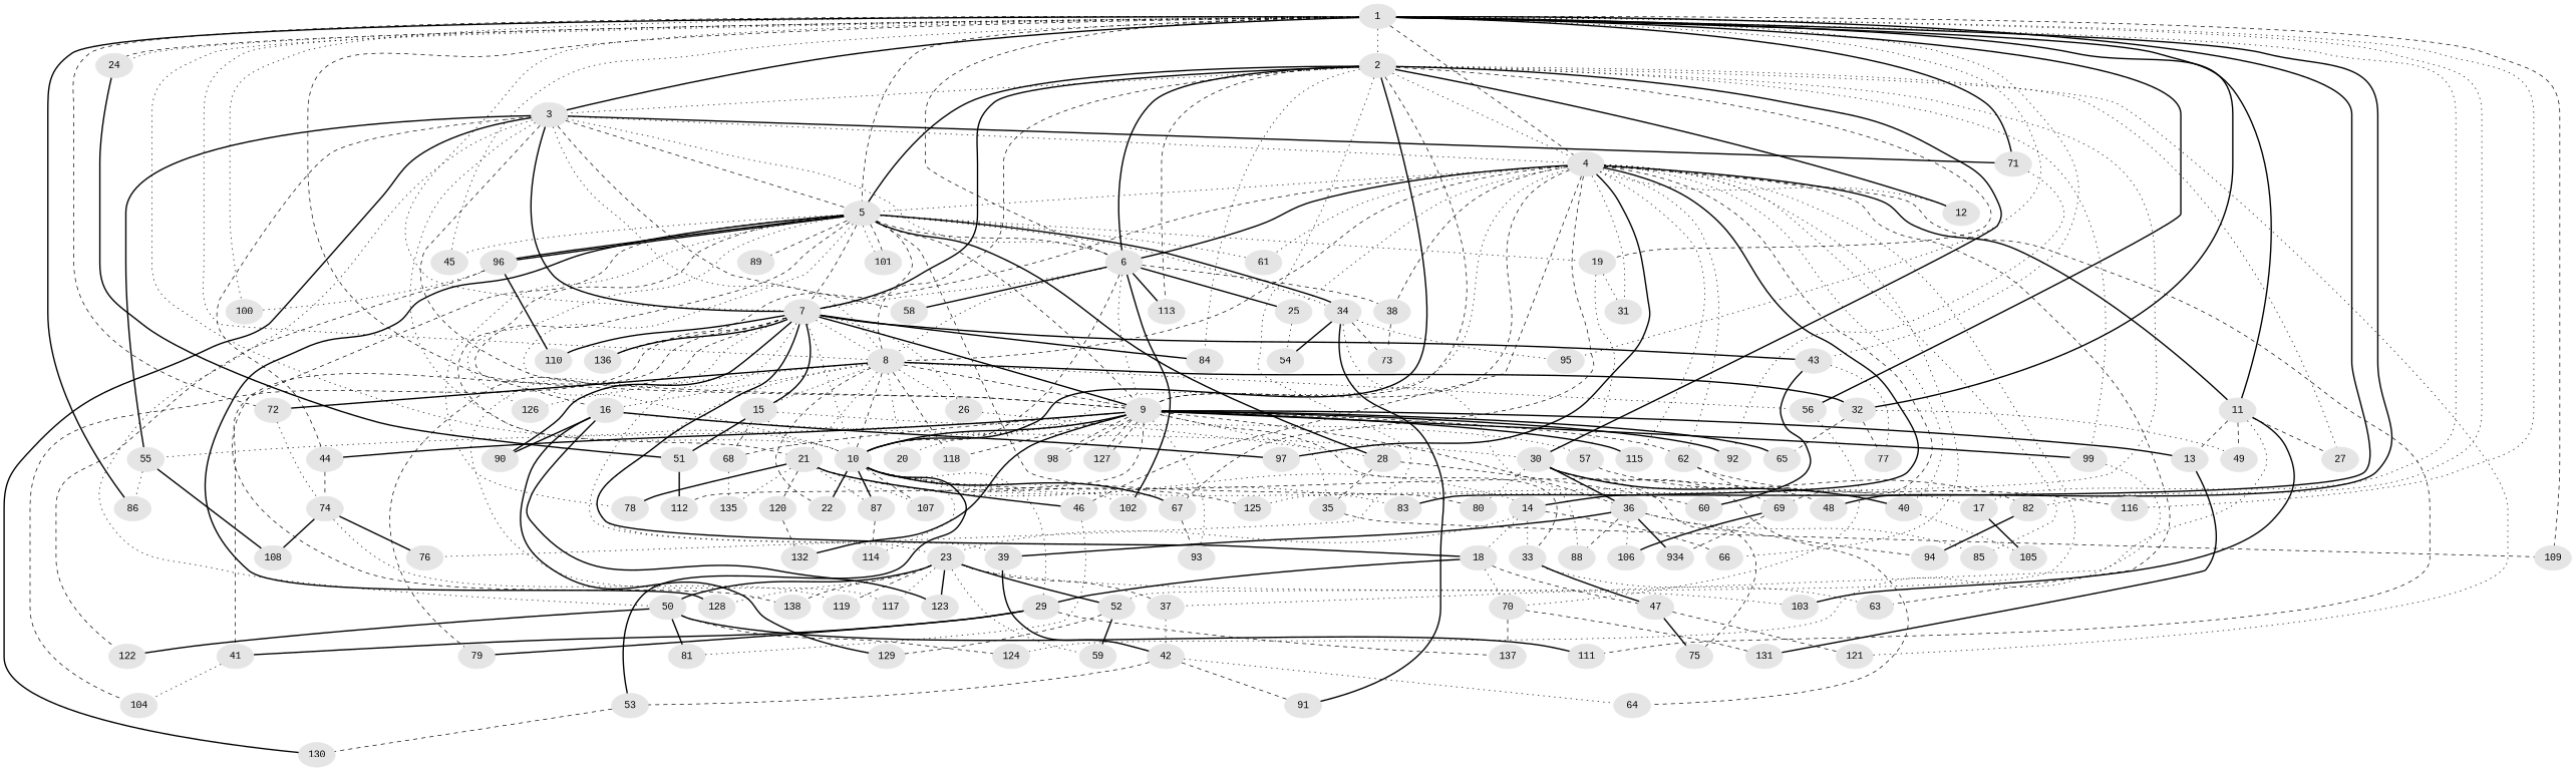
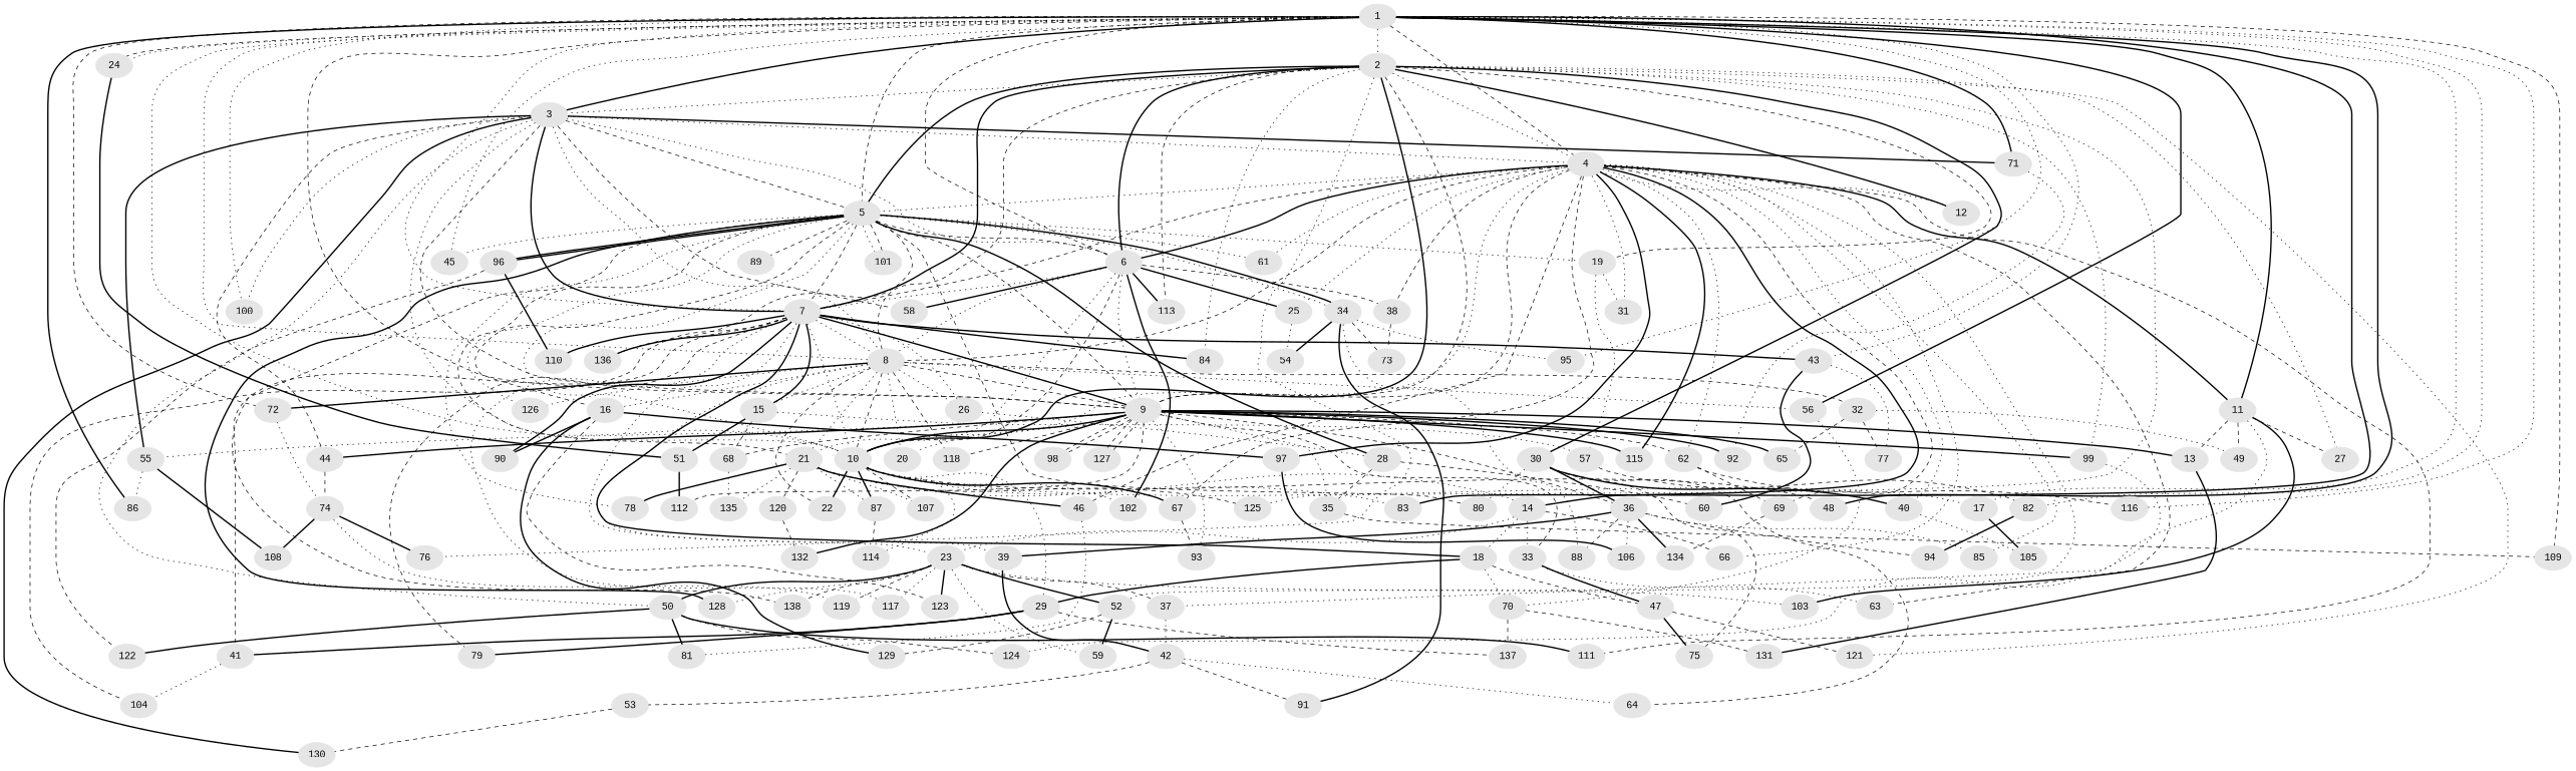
  graph {
    fontname="Liberation Mono"
    node [color=gray90 fontname="Liberation Mono" style=filled]
    edge [fontname="Liberation Mono" style=dotted]
    1
    2
    3
    4
    5
    6
    7
    8
    9
    10
    11
    17
    24
    32
    43
    45
    48
    56
    71
    72
    82
    83
    86
    95
    100
    109
    116
    12
    19
    27
    30
    76
    84
    99
    113
    121
    125
    44
    50
    55
    58
    130
    14
    25
    31
    38
    40
    46
    52
    61
    62
    63
    66
    67
    69
    85
    97
    111
    115
    16
    21
    28
    34
    78
    80
    89
    96
    101
    126
    128
    136
    138
    102
    79
    15
    18
    23
    26
    41
    90
    104
    110
    117
    20
    22
    39
    118
    13
    33
    35
    36
    65
    68
    92
    93
    98
    112
    127
    132
    29
    53
    87
    107
    114
    37
    49
    103
    105
    51
    77
    60
    70
    74
    94
    57
    64
    75
    124
    81
    122
    108
    54
    73
    129
    59
    106
-   134 [label=934]
+   134
    123
    120
    135
    88
    91
    47
    119
    42
    131
    137
    1 -- 2
    1 -- 3 [style=bold]
    1 -- 4 [style=dashed]
    1 -- 5 [style=dashed]
    1 -- 6 [style=dashed]
    1 -- 7
    1 -- 8
    1 -- 9 [style=dashed]
    1 -- 10
    1 -- 11 [style=bold]
    1 -- 17
    1 -- 24 [style=dashed]
    1 -- 24
-   1 -- 32 [style=bold]
    1 -- 43
    1 -- 45
    1 -- 48 [style=bold]
    1 -- 56 [style=bold]
    1 -- 71 [style=bold]
    1 -- 72 [style=dashed]
    1 -- 82
    1 -- 83 [style=bold]
    1 -- 86 [style=bold]
    1 -- 95
    1 -- 100
    1 -- 109 [style=dashed]
    1 -- 116
    2 -- 3
    2 -- 4
    2 -- 5 [style=bold]
    2 -- 6 [style=bold]
    2 -- 7 [style=bold]
    2 -- 8 [style=dashed]
    2 -- 9 [style=dashed]
    2 -- 10 [style=bold]
    2 -- 12 [style=bold]
    2 -- 19 [style=dashed]
    2 -- 27
    2 -- 30 [style=bold]
    2 -- 76
    2 -- 84
    2 -- 99
    2 -- 113 [style=dashed]
    2 -- 121
    2 -- 125
    3 -- 4
    3 -- 5 [style=dashed]
    3 -- 6
    3 -- 7 [style=bold]
    3 -- 8
    3 -- 9 [style=dashed]
    3 -- 10
    3 -- 71 [style=bold]
-   96 -- 100
+   3 -- 100
    3 -- 44 [style=dashed]
    3 -- 50
    3 -- 55 [style=bold]
    3 -- 58 [style=dashed]
    3 -- 130 [style=bold]
    4 -- 5
    4 -- 6 [style=bold]
    4 -- 7 [style=dashed]
    4 -- 8 [style=dashed]
    4 -- 9 [style=dashed]
    4 -- 10
    4 -- 11 [style=bold]
    4 -- 12
    4 -- 14 [style=bold]
    4 -- 25
    4 -- 31
    4 -- 38 [style=dashed]
    4 -- 40
    4 -- 46 [style=dashed]
    4 -- 52
    4 -- 61
    4 -- 62
    4 -- 63 [style=dashed]
    4 -- 66
    4 -- 67 [style=dashed]
    4 -- 69 [style=dashed]
    4 -- 85
    4 -- 97 [style=bold]
    4 -- 111 [style=dashed]
-   4 -- 115
+   4 -- 115 [style=bold]
    5 -- 6 [style=dashed]
    5 -- 7 [style=dashed]
    5 -- 9 [style=dashed]
    5 -- 10
    5 -- 45
    5 -- 19
    5 -- 61
    5 -- 16 [style=dashed]
    5 -- 21 [style=dashed]
    5 -- 28 [style=bold]
    5 -- 34
    5 -- 34 [style=bold]
    5 -- 78
    5 -- 80 [style=dashed]
    5 -- 89 [style=dashed]
    5 -- 96 [style=bold]
    5 -- 96 [style=bold]
    5 -- 101
    5 -- 101 [style=dashed]
    5 -- 126
    5 -- 128 [style=bold]
    5 -- 136 [style=dashed]
    5 -- 138 [style=dashed]
    6 -- 7
    6 -- 8
    6 -- 9
    6 -- 10 [style=dashed]
    6 -- 113 [style=bold]
    6 -- 58 [style=bold]
    6 -- 25 [style=bold]
    6 -- 38 [style=dashed]
-   15 -- 21
+   6 -- 21
    6 -- 102 [style=bold]
    7 -- 8
    7 -- 9 [style=bold]
    7 -- 10
    7 -- 43 [style=bold]
    7 -- 84 [style=bold]
    7 -- 136 [style=bold]
    7 -- 79 [style=dashed]
    7 -- 15 [style=bold]
    7 -- 18 [style=bold]
    7 -- 23
    7 -- 26
    7 -- 41 [style=dashed]
    7 -- 90 [style=bold]
    7 -- 104 [style=dashed]
    7 -- 110 [style=bold]
    7 -- 117
    8 -- 9 [style=dashed]
    8 -- 10 [style=dashed]
-   8 -- 32 [style=bold]
+   8 -- 32 [style=dashed]
    8 -- 56
    8 -- 72 [style=bold]
    8 -- 16
    8 -- 126
    8 -- 15
    8 -- 26
    8 -- 20
    8 -- 22 [style=dashed]
    8 -- 39
    8 -- 118 [style=dashed]
    9 -- 10 [style=bold]
    9 -- 99 [style=bold]
    9 -- 44 [style=bold]
    9 -- 55
    9 -- 62 [style=dashed]
    9 -- 115 [style=bold]
    9 -- 20
    9 -- 118 [style=dashed]
    9 -- 13 [style=bold]
    9 -- 33 [style=dashed]
    9 -- 35
    9 -- 36 [style=dashed]
    9 -- 65 [style=bold]
    9 -- 68 [style=dashed]
    9 -- 92 [style=bold]
    9 -- 93
    9 -- 98 [style=dashed]
    9 -- 98 [style=dashed]
    9 -- 112 [style=dashed]
    9 -- 127 [style=dashed]
    9 -- 127 [style=dashed]
    9 -- 132 [style=bold]
    10 -- 17
    10 -- 48 [style=dashed]
    10 -- 14
    10 -- 67 [style=bold]
    10 -- 102
    10 -- 22 [style=bold]
    10 -- 29
-   10 -- 53 [style=bold]
    10 -- 87 [style=bold]
    10 -- 107 [style=dashed]
    10 -- 114
    11 -- 27 [style=dashed]
    11 -- 13 [style=dashed]
    11 -- 37
    11 -- 49 [style=dashed]
    11 -- 103 [style=bold]
    17 -- 105 [style=bold]
    24 -- 51 [style=bold]
    32 -- 65 [style=dashed]
    32 -- 49
    32 -- 77 [style=dashed]
    43 -- 77
    43 -- 60 [style=bold]
    56 -- 70
    71 -- 92
    72 -- 74
    82 -- 94 [style=bold]
    19 -- 31
    19 -- 57
    30 -- 40 [style=bold]
    30 -- 80
    30 -- 36 [style=bold]
    30 -- 64 [style=dashed]
    30 -- 75 [style=dashed]
    99 -- 124
    44 -- 74 [style=dashed]
    50 -- 111 [style=bold]
    50 -- 124 [style=dashed]
    50 -- 81 [style=bold]
    50 -- 122 [style=bold]
    55 -- 86
    55 -- 108 [style=bold]
    14 -- 66 [style=dashed]
    14 -- 18
    14 -- 23
    14 -- 33
    25 -- 54
    38 -- 73 [style=dashed]
    40 -- 105
    46 -- 81
    52 -- 129 [style=dashed]
    52 -- 59 [style=bold]
    62 -- 116 [style=dashed]
    62 -- 69 [style=dashed]
    67 -- 93 [style=dashed]
-   69 -- 106 [style=bold]
+   97 -- 106 [style=bold]
    69 -- 134 [style=dashed]
-   16 -- 30
    16 -- 97 [style=bold]
    16 -- 90 [style=bold]
    16 -- 129 [style=bold]
-   16 -- 123 [style=bold]
+   16 -- 123 [style=dashed]
    21 -- 8
    21 -- 83
    21 -- 125 [style=dashed]
    21 -- 46 [style=bold]
    21 -- 78 [style=bold]
    21 -- 87
    21 -- 107
    21 -- 120 [style=dashed]
    21 -- 135
    28 -- 35 [style=dashed]
    28 -- 60 [style=dashed]
    34 -- 95
    34 -- 54 [style=bold]
    34 -- 73 [style=dashed]
    34 -- 88
    34 -- 91 [style=bold]
    96 -- 110 [style=bold]
    96 -- 122 [style=dashed]
    15 -- 68 [style=dashed]
    15 -- 51 [style=bold]
    15 -- 57
    18 -- 29 [style=bold]
    18 -- 70
    18 -- 47 [style=dashed]
    23 -- 50 [style=bold]
    23 -- 52 [style=bold]
    23 -- 128
    23 -- 138 [style=dashed]
    23 -- 117
    23 -- 37 [style=dashed]
    23 -- 103
    23 -- 59
    23 -- 123 [style=bold]
    23 -- 119 [style=dashed]
    26 -- 28
    41 -- 104
    39 -- 42 [style=bold]
    13 -- 131 [style=bold]
    33 -- 63
    33 -- 47 [style=bold]
    35 -- 109 [style=dashed]
    36 -- 85
    36 -- 39 [style=bold]
    36 -- 94 [style=dashed]
    36 -- 106
    36 -- 134 [style=bold]
    36 -- 88 [style=dashed]
    68 -- 135
    29 -- 79 [style=bold]
    29 -- 41 [style=bold]
    29 -- 137 [style=dashed]
    53 -- 130 [style=dashed]
    87 -- 114 [style=dashed]
    37 -- 42
    51 -- 112 [style=bold]
    70 -- 131 [style=dashed]
    70 -- 137 [style=dashed]
    74 -- 76 [style=bold]
    74 -- 108 [style=bold]
    74 -- 119
    57 -- 82 [style=dashed]
    120 -- 132 [style=dashed]
    47 -- 121 [style=dashed]
    47 -- 75 [style=bold]
    42 -- 53 [style=dashed]
    42 -- 64
    42 -- 91 [style=dashed]
  }
